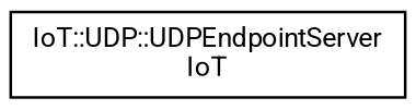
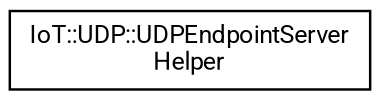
  digraph {
    rankdir=LR
    fontname=Roboto
-   n1 [color=black fillcolor=white fontname=Roboto fontsize=10 height=0.2 label="IoT::UDP::UDPEndpointServer\lIoT" shape=record style=filled width=0.4]
+   n1 [color=black fillcolor=white fontname=Roboto fontsize=10 height=0.2 label="IoT::UDP::UDPEndpointServer\lHelper" shape=record style=filled width=0.4]
  }
